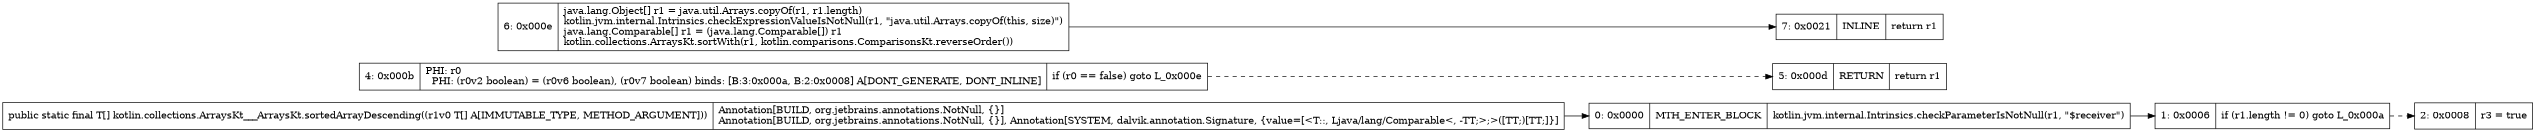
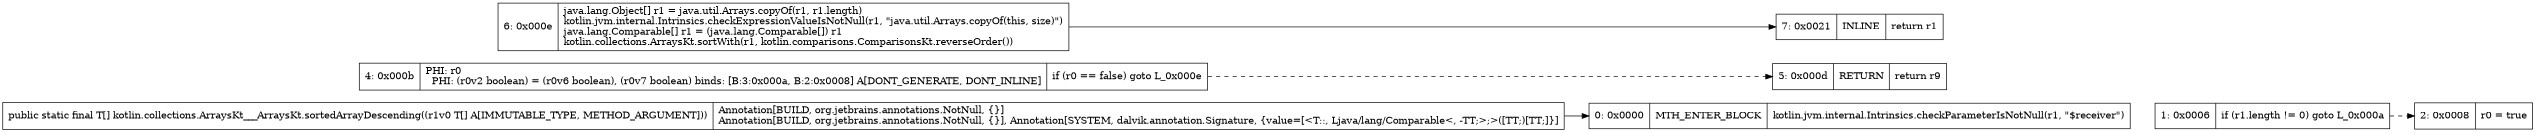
  digraph {
    rankdir=LR
    node [shape=record]
    n1 [label="{0\:\ 0x0000|MTH_ENTER_BLOCK\l|kotlin.jvm.internal.Intrinsics.checkParameterIsNotNull(r1, \"$receiver\")\l}"]
    n2 [label="{1\:\ 0x0006|if (r1.length != 0) goto L_0x000a\l}"]
-   n3 [label="{2\:\ 0x0008|r3 = true\l}"]
+   n3 [label="{2\:\ 0x0008|r0 = true\l}"]
    n4 [label="{4\:\ 0x000b|PHI: r0 \l  PHI: (r0v2 boolean) = (r0v6 boolean), (r0v7 boolean) binds: [B:3:0x000a, B:2:0x0008] A[DONT_GENERATE, DONT_INLINE]\l|if (r0 == false) goto L_0x000e\l}"]
-   n5 [label="{5\:\ 0x000d|RETURN\l|return r1\l}"]
+   n5 [label="{5\:\ 0x000d|RETURN\l|return r9\l}"]
    n6 [label="{6\:\ 0x000e|java.lang.Object[] r1 = java.util.Arrays.copyOf(r1, r1.length)\lkotlin.jvm.internal.Intrinsics.checkExpressionValueIsNotNull(r1, \"java.util.Arrays.copyOf(this, size)\")\ljava.lang.Comparable[] r1 = (java.lang.Comparable[]) r1\lkotlin.collections.ArraysKt.sortWith(r1, kotlin.comparisons.ComparisonsKt.reverseOrder())\l}"]
    n7 [label="{7\:\ 0x0021|INLINE\l|return r1\l}"]
    n8 [label="{public static final T[] kotlin.collections.ArraysKt___ArraysKt.sortedArrayDescending((r1v0 T[] A[IMMUTABLE_TYPE, METHOD_ARGUMENT]))  | Annotation[BUILD, org.jetbrains.annotations.NotNull, \{\}]\lAnnotation[BUILD, org.jetbrains.annotations.NotNull, \{\}], Annotation[SYSTEM, dalvik.annotation.Signature, \{value=[\<T::, Ljava\/lang\/Comparable\<, \-TT;\>;\>([TT;)[TT;]\}]\l}"]
-   n1 -> n2
    n2 -> n3 [style=dashed]
    n4 -> n5 [style=dashed]
    n6 -> n7
    n8 -> n1
  }
